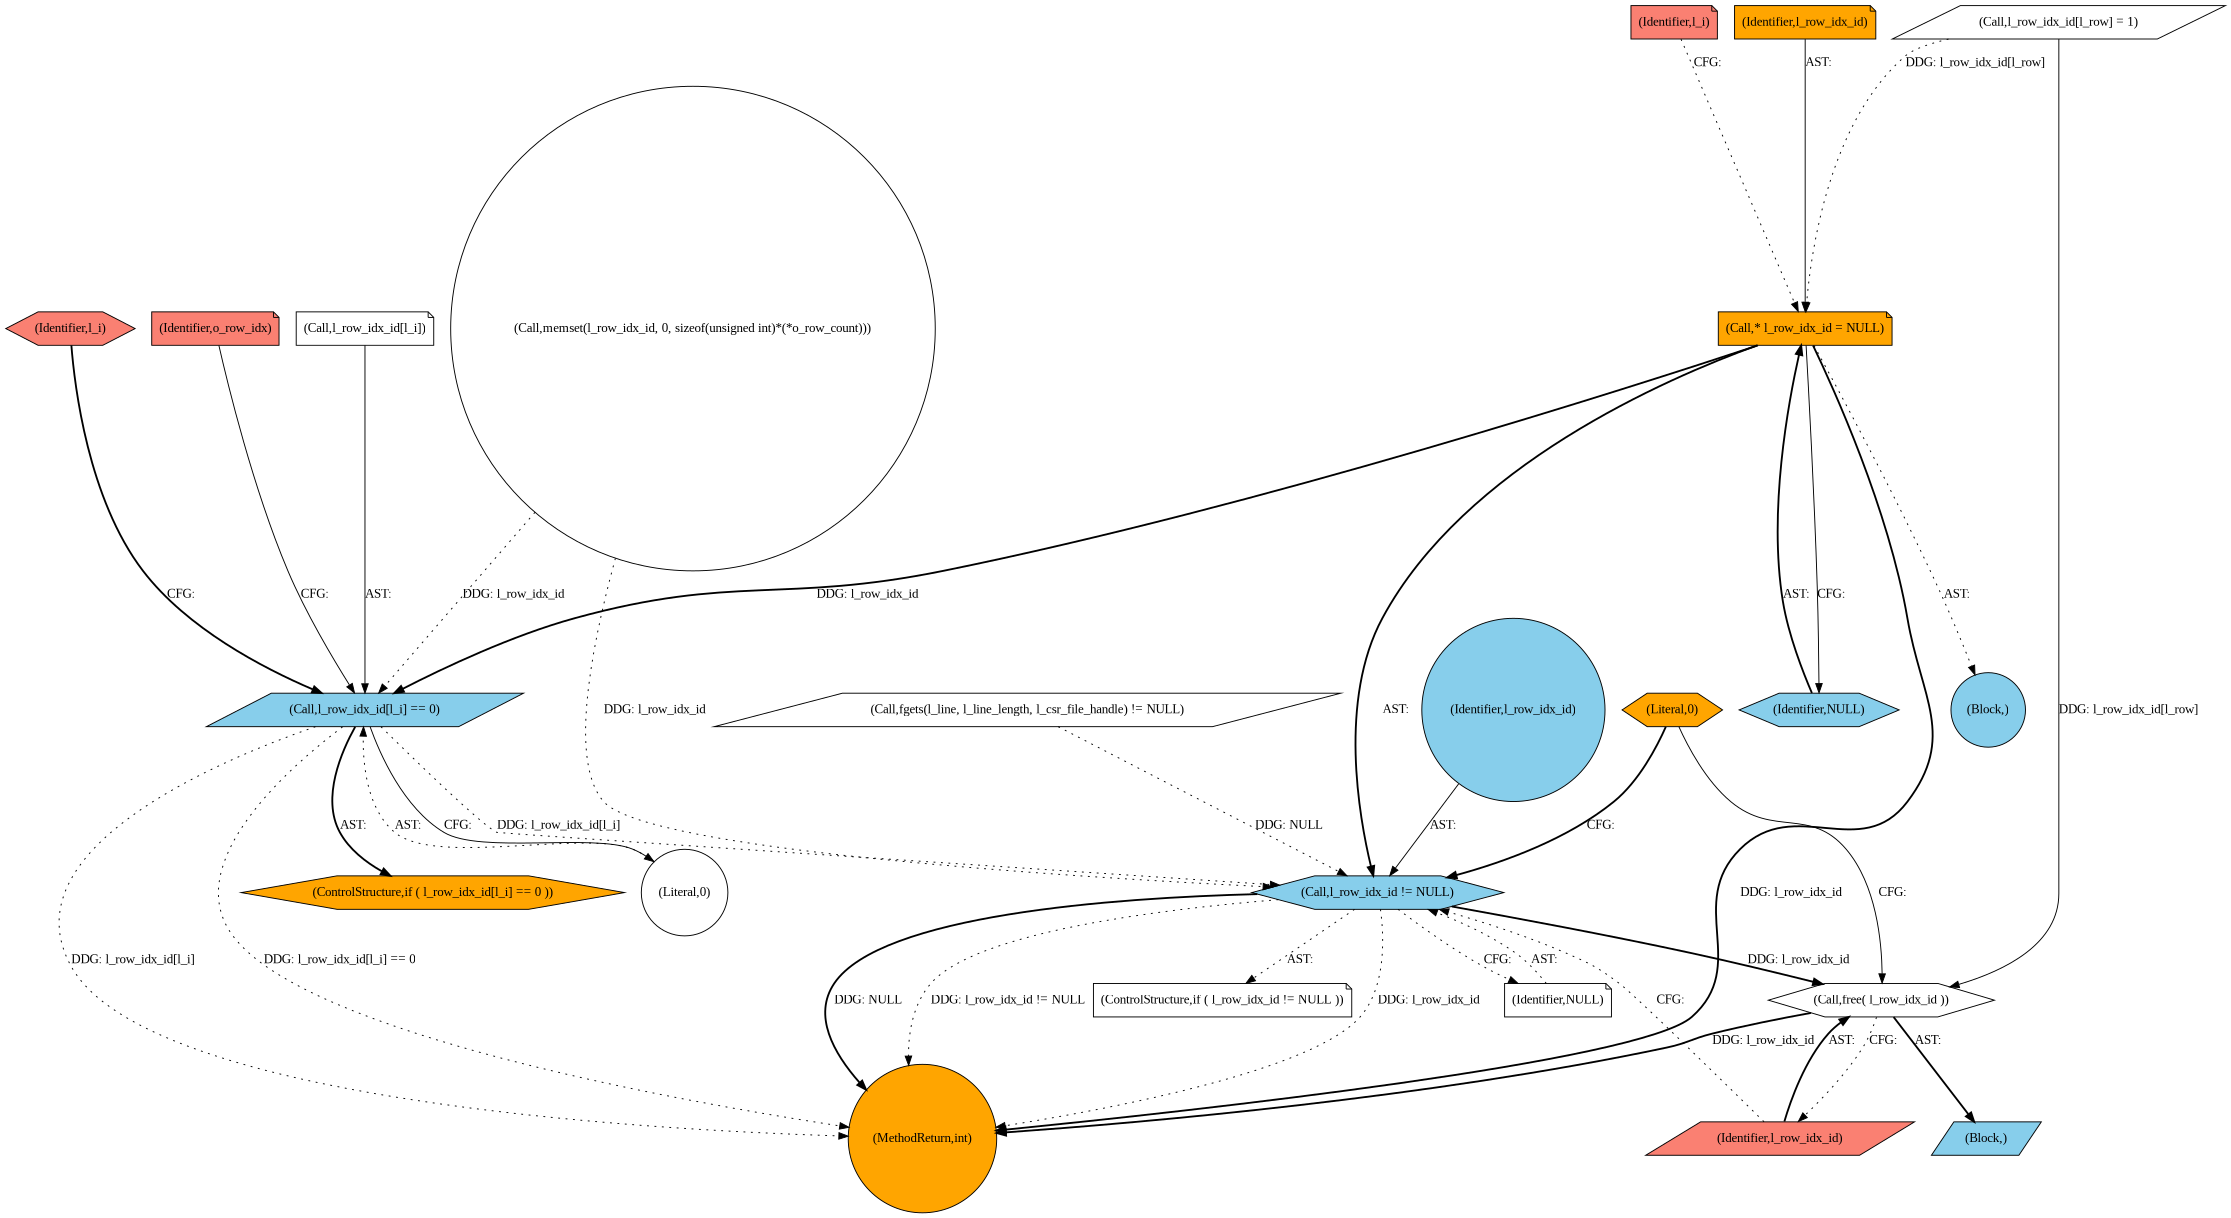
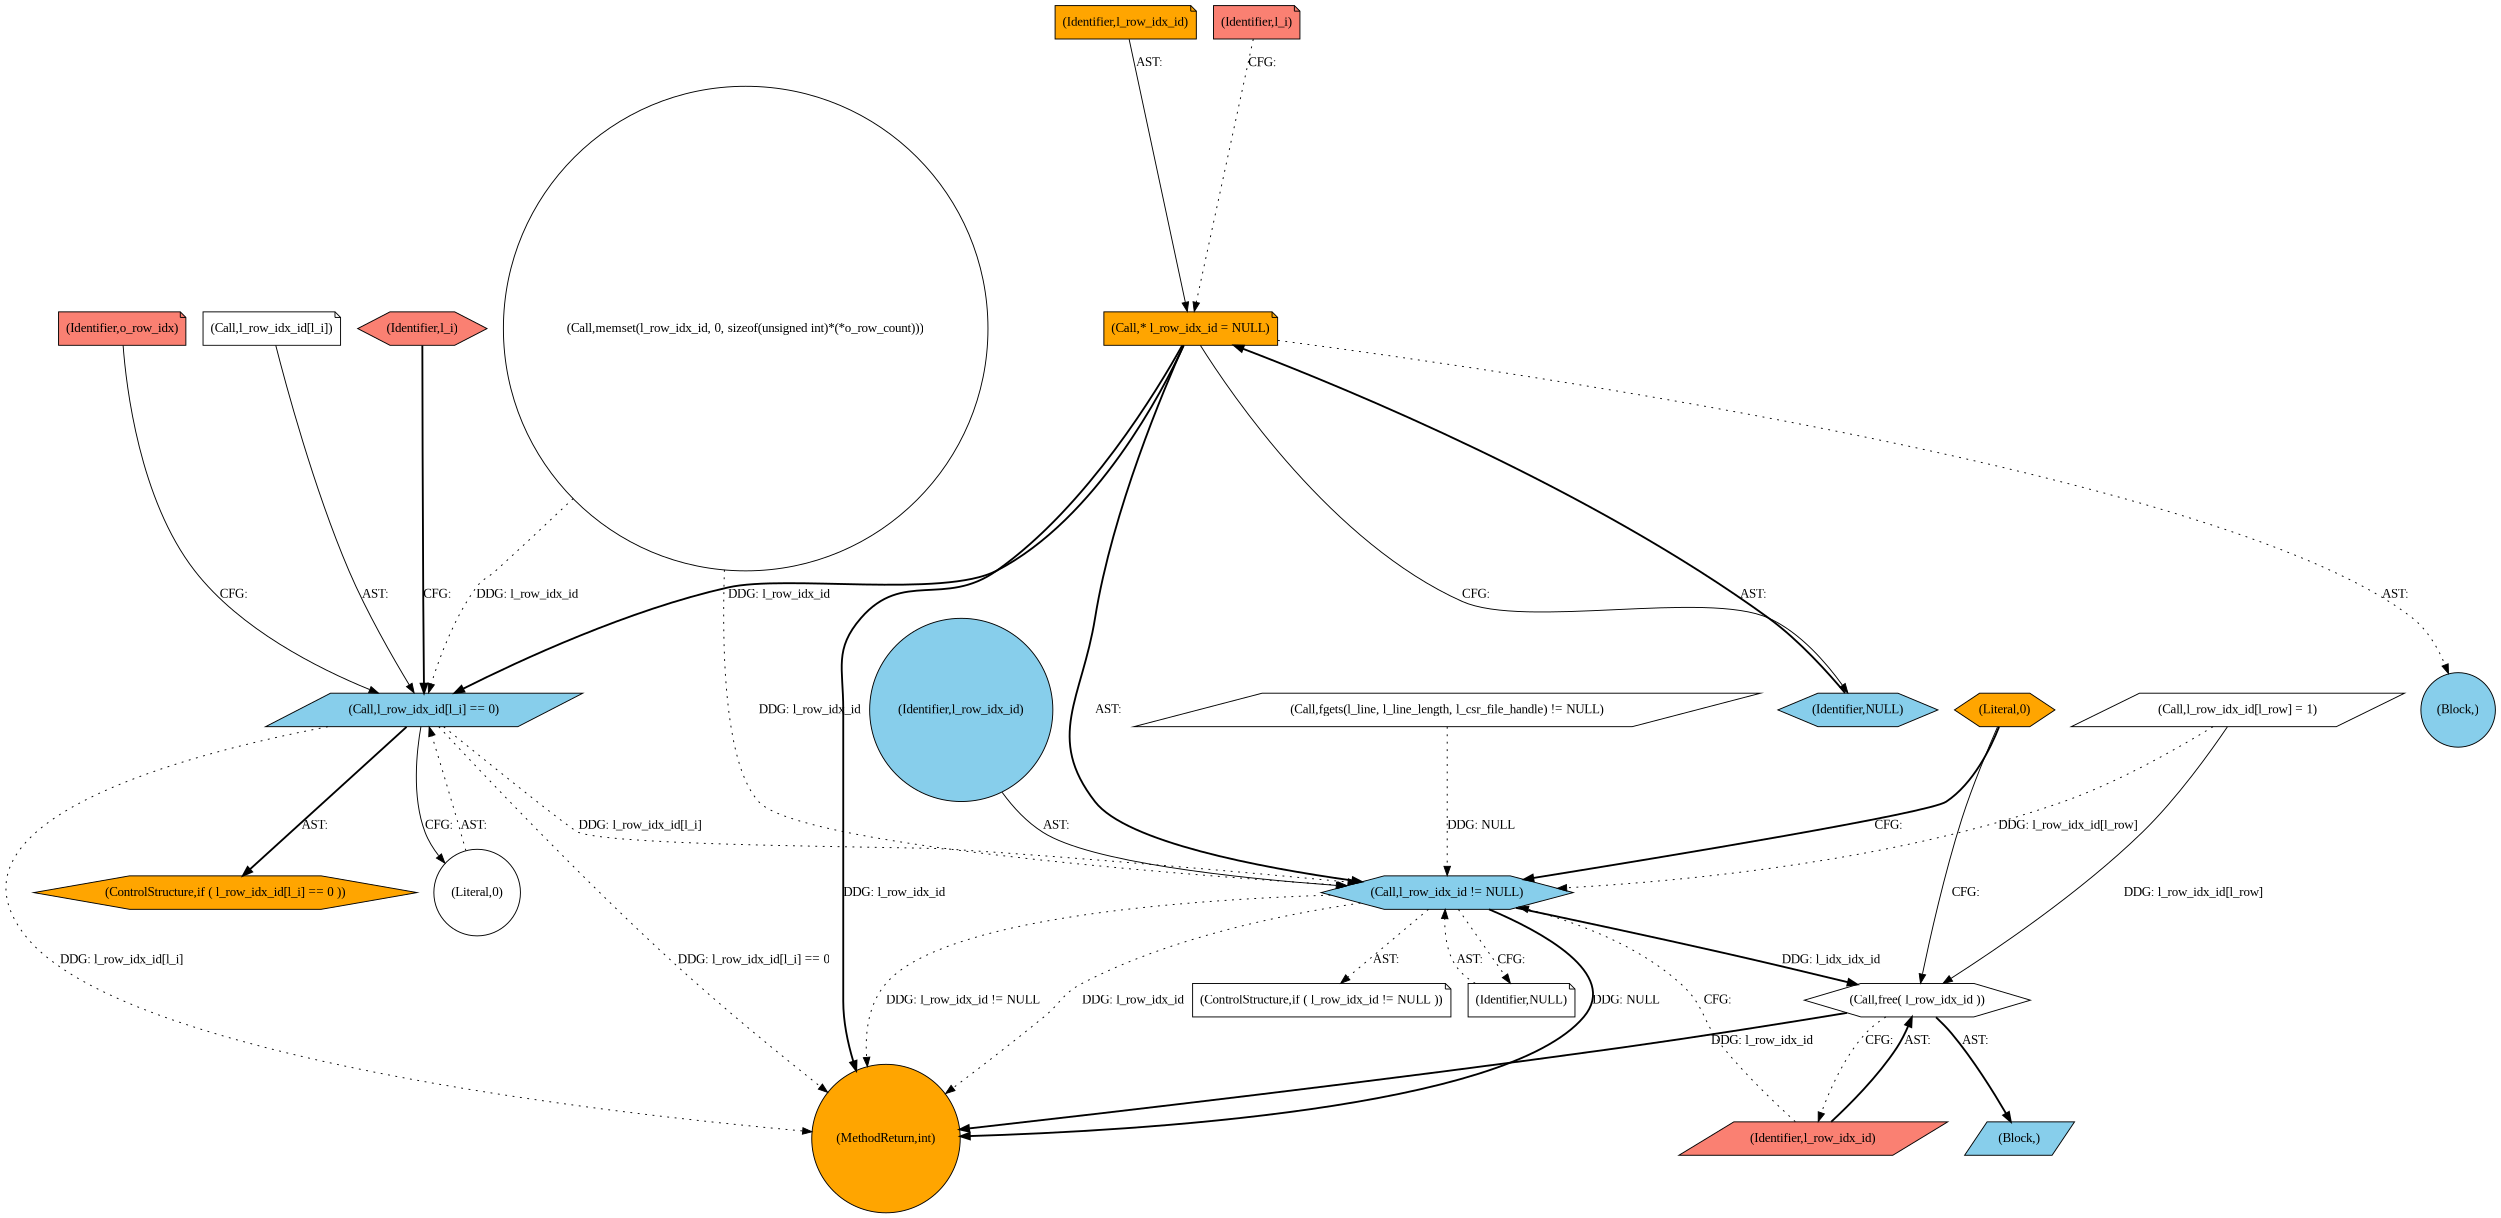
  digraph {
    fontname="Liberation Serif"
    node [fillcolor=white fontname="Liberation Serif" shape=note style=filled]
    edge [fontname="Liberation Serif" style=dotted]
    n1 [fillcolor=orange label="(Call,* l_row_idx_id = NULL)"]
    n2 [fillcolor=skyblue label="(Call,l_row_idx_id[l_i] == 0)" shape=parallelogram]
    n3 [fillcolor=skyblue label="(Call,l_row_idx_id != NULL)" shape=hexagon]
    n4 [fillcolor=orange label="(MethodReturn,int)" shape=circle]
    n5 [fillcolor=skyblue label="(Block,)" shape=circle]
    n6 [fillcolor=skyblue label="(Identifier,NULL)" shape=hexagon]
    n7 [fillcolor=orange label="(ControlStructure,if ( l_row_idx_id[l_i] == 0 ))" shape=hexagon]
    n8 [label="(Literal,0)" shape=circle]
    n9 [label="(Call,free( l_row_idx_id ))" shape=hexagon]
    n10 [label="(ControlStructure,if ( l_row_idx_id != NULL ))"]
    n11 [label="(Identifier,NULL)"]
    n12 [fillcolor=skyblue label="(Block,)" shape=parallelogram]
    n13 [fillcolor=salmon label="(Identifier,l_row_idx_id)" shape=parallelogram]
    n14 [fillcolor=salmon label="(Identifier,o_row_idx)"]
    n15 [fillcolor=skyblue label="(Identifier,l_row_idx_id)" shape=circle]
    n16 [fillcolor=orange label="(Literal,0)" shape=hexagon]
    n17 [fillcolor=orange label="(Identifier,l_row_idx_id)"]
    n18 [fillcolor=salmon label="(Identifier,l_i)"]
    n19 [label="(Call,fgets(l_line, l_line_length, l_csr_file_handle) != NULL)" shape=parallelogram]
    n20 [label="(Call,memset(l_row_idx_id, 0, sizeof(unsigned int)*(*o_row_count)))" shape=circle]
    n21 [label="(Call,l_row_idx_id[l_row] = 1)" shape=parallelogram]
    n22 [label="(Call,l_row_idx_id[l_i])"]
    n23 [fillcolor=salmon label="(Identifier,l_i)" shape=hexagon]
    n1 -> n2 [label="DDG: l_row_idx_id" style=bold]
    n1 -> n3 [label="AST: " style=bold]
    n1 -> n4 [label="DDG: l_row_idx_id" style=bold]
    n1 -> n5 [label="AST: "]
    n1 -> n6 [label="CFG: " style=solid]
    n2 -> n3 [label="DDG: l_row_idx_id[l_i]"]
    n2 -> n4 [label="DDG: l_row_idx_id[l_i]"]
    n2 -> n4 [label="DDG: l_row_idx_id[l_i] == 0"]
    n2 -> n7 [label="AST: " style=bold]
    n2 -> n8 [label="CFG: " style=solid]
    n3 -> n4 [label="DDG: l_row_idx_id"]
    n3 -> n4 [label="DDG: NULL" style=bold]
    n3 -> n4 [label="DDG: l_row_idx_id != NULL"]
-   n3 -> n9 [label="DDG: l_row_idx_id" style=bold]
+   n3 -> n9 [label="DDG: l_idx_idx_id" style=bold]
    n3 -> n10 [label="AST: "]
    n3 -> n11 [label="CFG: "]
    n6 -> n1 [label="AST: " style=bold]
    n8 -> n2 [label="AST: "]
    n9 -> n4 [label="DDG: l_row_idx_id" style=bold]
    n9 -> n12 [label="AST: " style=bold]
    n9 -> n13 [label="CFG: "]
    n11 -> n3 [label="AST: "]
    n13 -> n3 [label="CFG: "]
    n13 -> n9 [label="AST: " style=bold]
    n14 -> n2 [label="CFG: " style=solid]
    n15 -> n3 [label="AST: " style=solid]
    n16 -> n3 [label="CFG: " style=bold]
    n16 -> n9 [label="CFG: " style=solid]
    n17 -> n1 [label="AST: " style=solid]
    n18 -> n1 [label="CFG: "]
    n19 -> n3 [label="DDG: NULL"]
    n20 -> n2 [label="DDG: l_row_idx_id"]
    n20 -> n3 [label="DDG: l_row_idx_id"]
-   n21 -> n1 [label="DDG: l_row_idx_id[l_row]"]
+   n21 -> n3 [label="DDG: l_row_idx_id[l_row]"]
    n21 -> n9 [label="DDG: l_row_idx_id[l_row]" style=solid]
    n22 -> n2 [label="AST: " style=solid]
    n23 -> n2 [label="CFG: " style=bold]
  }
